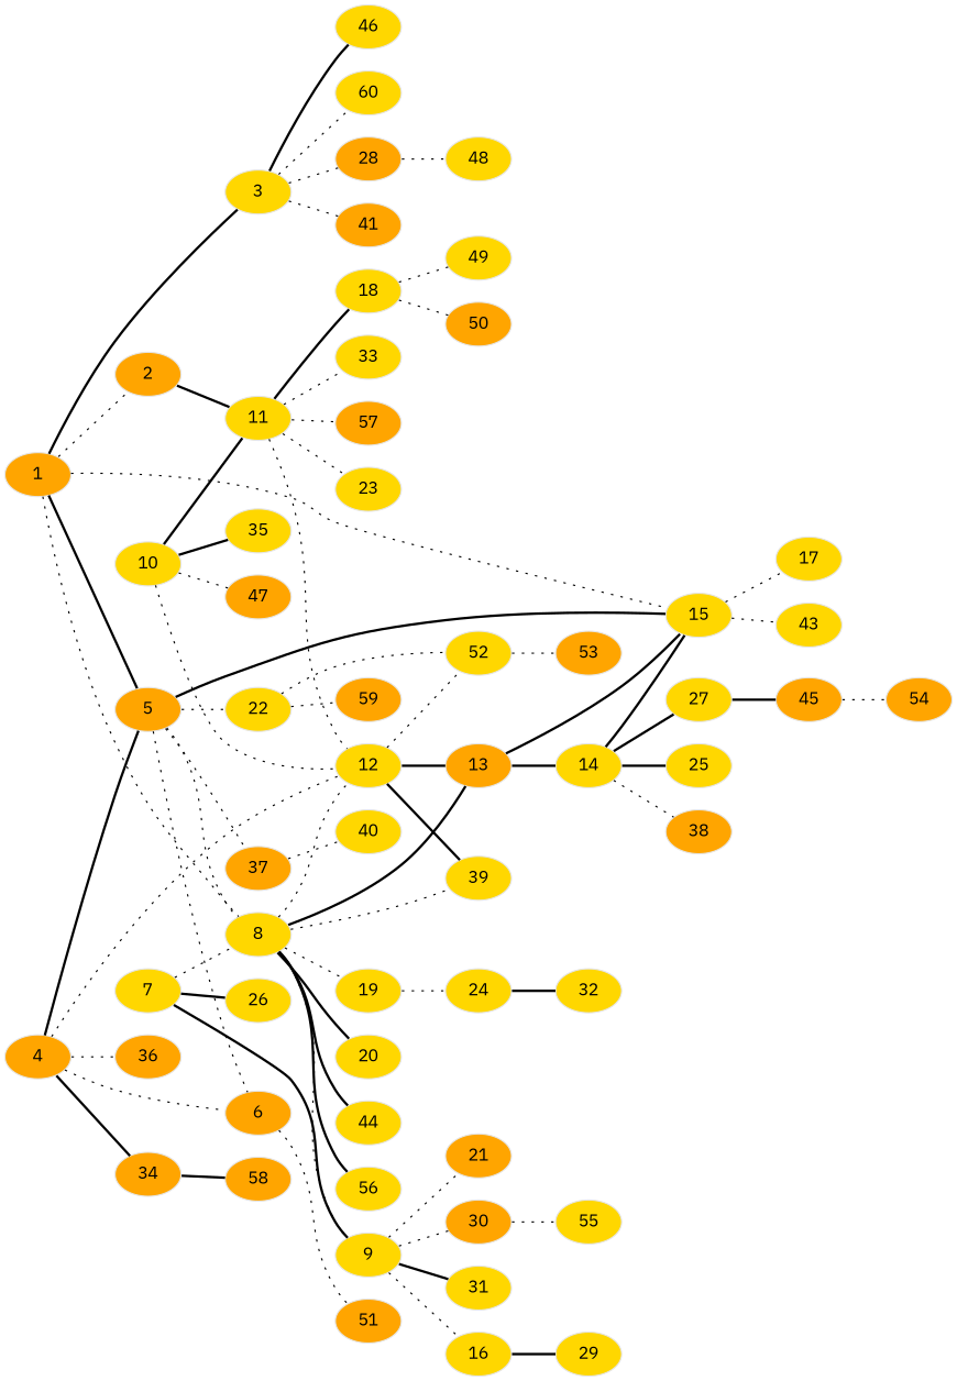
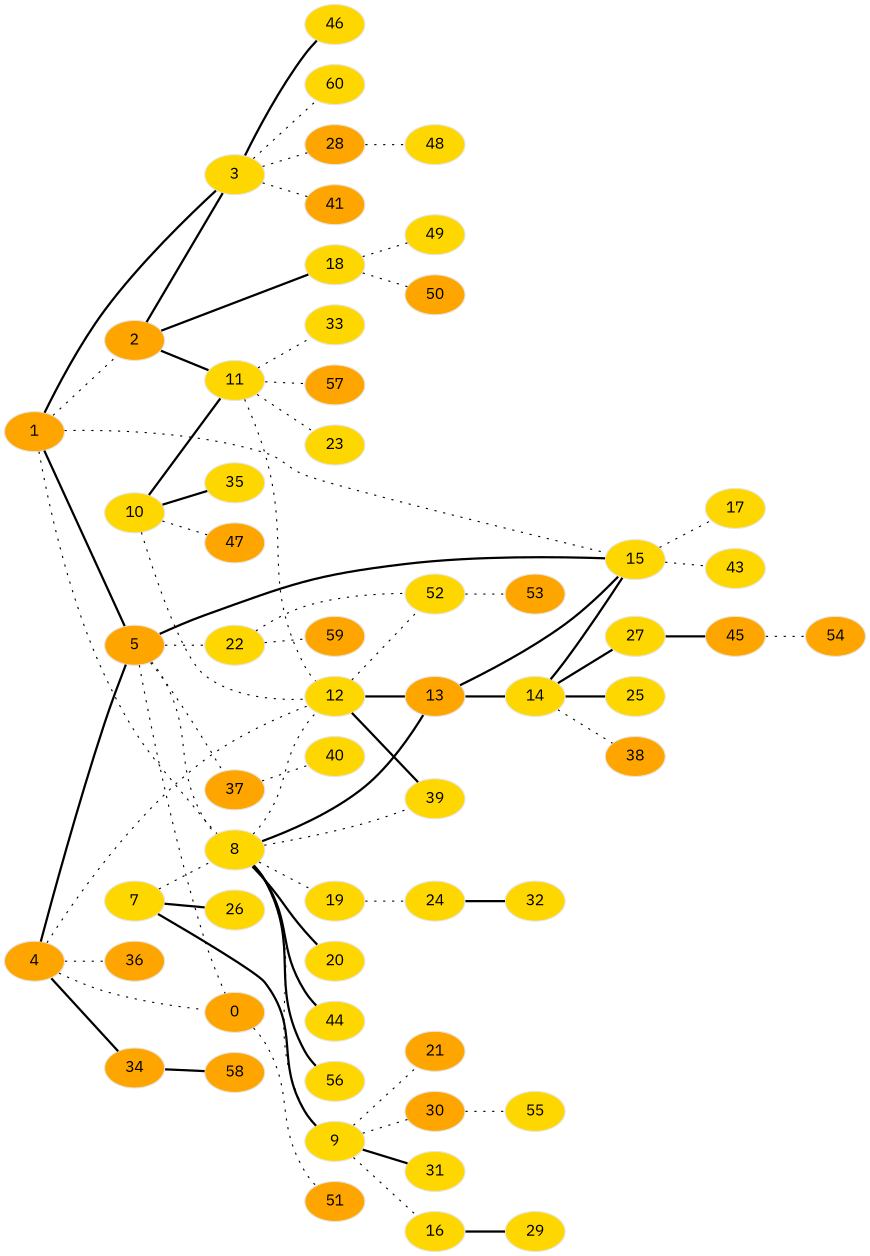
  graph {
    fontname="IBM Plex Sans"
    rankdir=LR
    node [color=gray90 fillcolor=gold fontname="IBM Plex Sans" style=filled]
    edge [fontname="IBM Plex Sans" style=dotted]
    1 [fillcolor=orange]
    2 [fillcolor=orange]
    3
    5 [fillcolor=orange]
    8
    15
    11
    28 [fillcolor=orange]
    41 [fillcolor=orange]
    46
    60
-   6 [fillcolor=orange]
+   6 [fillcolor=orange label=0]
    22
    37 [fillcolor=orange]
    12
    9
    13 [fillcolor=orange]
    19
    20
    39
    44
    56
    17
    43
    18
    23
    33
    57 [fillcolor=orange]
    48
    4 [fillcolor=orange]
    34 [fillcolor=orange]
    36 [fillcolor=orange]
    51 [fillcolor=orange]
    52
    58 [fillcolor=orange]
    59 [fillcolor=orange]
    40
    7
    26
    16
    21 [fillcolor=orange]
    30 [fillcolor=orange]
    31
    14
    24
    29
    55
    10
    35
    47 [fillcolor=orange]
    49
    50 [fillcolor=orange]
    53 [fillcolor=orange]
    25
    27
    38 [fillcolor=orange]
    45 [fillcolor=orange]
    32
    54 [fillcolor=orange]
    1 -- 2
    1 -- 3 [style=bold]
    1 -- 5 [style=bold]
    1 -- 8
    1 -- 15
+   2 -- 3 [style=bold]
    2 -- 11 [style=bold]
    3 -- 28
    3 -- 41
    3 -- 46 [style=bold]
    3 -- 60
    5 -- 8
    5 -- 15 [style=bold]
    5 -- 6
    5 -- 22
    5 -- 37
    8 -- 12
    8 -- 9
    8 -- 13 [style=bold]
    8 -- 19
    8 -- 20 [style=bold]
    8 -- 39
    8 -- 44 [style=bold]
    8 -- 56 [style=bold]
    15 -- 17
    15 -- 43
    11 -- 12
-   11 -- 18 [style=bold]
+   2 -- 18 [style=bold]
    11 -- 23
    11 -- 33
    11 -- 57
    28 -- 48
    6 -- 51
    22 -- 52
    22 -- 59
    37 -- 40
    12 -- 13 [style=bold]
    12 -- 39 [style=bold]
    12 -- 52
    9 -- 16
    9 -- 21
    9 -- 30
    9 -- 31 [style=bold]
    13 -- 15 [style=bold]
    13 -- 14 [style=bold]
    19 -- 24
    18 -- 49
    18 -- 50
    4 -- 5 [style=bold]
    4 -- 6
    4 -- 12
    4 -- 34 [style=bold]
    4 -- 36
    34 -- 58 [style=bold]
    52 -- 53
    7 -- 8
    7 -- 9 [style=bold]
    7 -- 26 [style=bold]
    16 -- 29 [style=bold]
    30 -- 55
    14 -- 15 [style=bold]
    14 -- 25 [style=bold]
    14 -- 27 [style=bold]
    14 -- 38
    24 -- 32 [style=bold]
    10 -- 11 [style=bold]
    10 -- 12
    10 -- 35 [style=bold]
    10 -- 47
    27 -- 45 [style=bold]
    45 -- 54
  }
